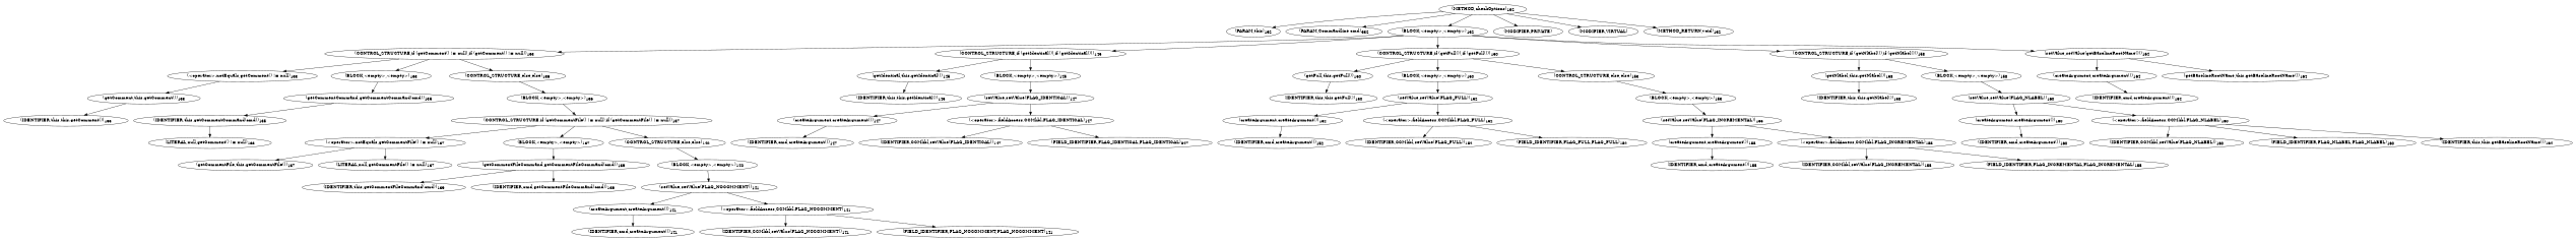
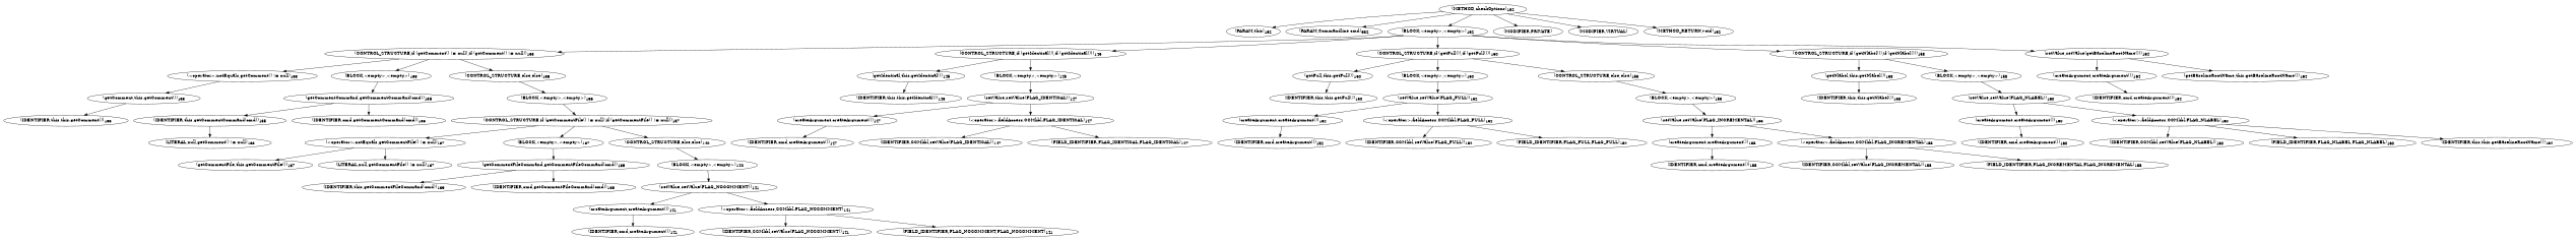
  digraph {
    n1 [label=<(METHOD,checkOptions)<SUB>132</SUB>>]
    n2 [label=<(PARAM,this)<SUB>132</SUB>>]
    n3 [label=<(PARAM,Commandline cmd)<SUB>332</SUB>>]
    n4 [label=<(BLOCK,&lt;empty&gt;,&lt;empty&gt;)<SUB>132</SUB>>]
    n5 [label=<(MODIFIER,PRIVATE)>]
    n6 [label=<(MODIFIER,VIRTUAL)>]
    n7 [label=<(METHOD_RETURN,void)<SUB>132</SUB>>]
    n8 [label=<(CONTROL_STRUCTURE,if (getComment() != null),if (getComment() != null))<SUB>133</SUB>>]
    n9 [label=<(CONTROL_STRUCTURE,if (getIdentical()),if (getIdentical()))<SUB>145</SUB>>]
    n10 [label=<(CONTROL_STRUCTURE,if (getFull()),if (getFull()))<SUB>150</SUB>>]
    n11 [label=<(CONTROL_STRUCTURE,if (getNlabel()),if (getNlabel()))<SUB>158</SUB>>]
    n12 [label=<(setValue,setValue(getBaselineRootName()))<SUB>164</SUB>>]
    n13 [label=<(&lt;operator&gt;.notEquals,getComment() != null)<SUB>133</SUB>>]
    n14 [label=<(BLOCK,&lt;empty&gt;,&lt;empty&gt;)<SUB>133</SUB>>]
    n15 [label=<(CONTROL_STRUCTURE,else,else)<SUB>136</SUB>>]
    n16 [label=<(getIdentical,this.getIdentical())<SUB>145</SUB>>]
    n17 [label=<(BLOCK,&lt;empty&gt;,&lt;empty&gt;)<SUB>145</SUB>>]
    n18 [label=<(getFull,this.getFull())<SUB>150</SUB>>]
    n19 [label=<(BLOCK,&lt;empty&gt;,&lt;empty&gt;)<SUB>150</SUB>>]
    n20 [label=<(CONTROL_STRUCTURE,else,else)<SUB>153</SUB>>]
    n21 [label=<(getNlabel,this.getNlabel())<SUB>158</SUB>>]
    n22 [label=<(BLOCK,&lt;empty&gt;,&lt;empty&gt;)<SUB>158</SUB>>]
    n23 [label=<(createArgument,createArgument())<SUB>164</SUB>>]
    n24 [label=<(getBaselineRootName,this.getBaselineRootName())<SUB>164</SUB>>]
    n25 [label=<(getComment,this.getComment())<SUB>133</SUB>>]
    n26 [label=<(getCommentCommand,getCommentCommand(cmd))<SUB>135</SUB>>]
    n27 [label=<(BLOCK,&lt;empty&gt;,&lt;empty&gt;)<SUB>136</SUB>>]
    n28 [label=<(IDENTIFIER,this,this.getComment())<SUB>133</SUB>>]
    n29 [label=<(LITERAL,null,getComment() != null)<SUB>133</SUB>>]
    n30 [label=<(IDENTIFIER,this,getCommentCommand(cmd))<SUB>135</SUB>>]
+   n31 [label=<(IDENTIFIER,cmd,getCommentCommand(cmd))<SUB>135</SUB>>]
    n32 [label=<(CONTROL_STRUCTURE,if (getCommentFile() != null),if (getCommentFile() != null))<SUB>137</SUB>>]
    n33 [label=<(&lt;operator&gt;.notEquals,getCommentFile() != null)<SUB>137</SUB>>]
    n34 [label=<(BLOCK,&lt;empty&gt;,&lt;empty&gt;)<SUB>137</SUB>>]
    n35 [label=<(CONTROL_STRUCTURE,else,else)<SUB>140</SUB>>]
    n36 [label=<(getCommentFile,this.getCommentFile())<SUB>137</SUB>>]
    n37 [label=<(LITERAL,null,getCommentFile() != null)<SUB>137</SUB>>]
    n38 [label=<(getCommentFileCommand,getCommentFileCommand(cmd))<SUB>139</SUB>>]
    n39 [label=<(BLOCK,&lt;empty&gt;,&lt;empty&gt;)<SUB>140</SUB>>]
    n40 [label=<(IDENTIFIER,this,getCommentFileCommand(cmd))<SUB>139</SUB>>]
    n41 [label=<(IDENTIFIER,cmd,getCommentFileCommand(cmd))<SUB>139</SUB>>]
    n42 [label=<(setValue,setValue(FLAG_NOCOMMENT))<SUB>141</SUB>>]
    n43 [label=<(createArgument,createArgument())<SUB>141</SUB>>]
    n44 [label=<(&lt;operator&gt;.fieldAccess,CCMkbl.FLAG_NOCOMMENT)<SUB>141</SUB>>]
    n45 [label=<(IDENTIFIER,cmd,createArgument())<SUB>141</SUB>>]
    n46 [label=<(IDENTIFIER,CCMkbl,setValue(FLAG_NOCOMMENT))<SUB>141</SUB>>]
    n47 [label=<(FIELD_IDENTIFIER,FLAG_NOCOMMENT,FLAG_NOCOMMENT)<SUB>141</SUB>>]
    n48 [label=<(IDENTIFIER,this,this.getIdentical())<SUB>145</SUB>>]
    n49 [label=<(setValue,setValue(FLAG_IDENTICAL))<SUB>147</SUB>>]
    n50 [label=<(createArgument,createArgument())<SUB>147</SUB>>]
    n51 [label=<(&lt;operator&gt;.fieldAccess,CCMkbl.FLAG_IDENTICAL)<SUB>147</SUB>>]
    n52 [label=<(IDENTIFIER,cmd,createArgument())<SUB>147</SUB>>]
    n53 [label=<(IDENTIFIER,CCMkbl,setValue(FLAG_IDENTICAL))<SUB>147</SUB>>]
-   n54 [label=<(FIELD_IDENTIFIER,FLAG_IDENTICAL,FLAG_IDENTICAL)<SUB>847</SUB>>]
+   n54 [label=<(FIELD_IDENTIFIER,FLAG_IDENTICAL,FLAG_IDENTICAL)<SUB>147</SUB>>]
    n55 [label=<(IDENTIFIER,this,this.getFull())<SUB>150</SUB>>]
    n56 [label=<(setValue,setValue(FLAG_FULL))<SUB>152</SUB>>]
    n57 [label=<(BLOCK,&lt;empty&gt;,&lt;empty&gt;)<SUB>153</SUB>>]
    n58 [label=<(createArgument,createArgument())<SUB>152</SUB>>]
    n59 [label=<(&lt;operator&gt;.fieldAccess,CCMkbl.FLAG_FULL)<SUB>152</SUB>>]
    n60 [label=<(IDENTIFIER,cmd,createArgument())<SUB>152</SUB>>]
    n61 [label=<(IDENTIFIER,CCMkbl,setValue(FLAG_FULL))<SUB>152</SUB>>]
    n62 [label=<(FIELD_IDENTIFIER,FLAG_FULL,FLAG_FULL)<SUB>152</SUB>>]
    n63 [label=<(setValue,setValue(FLAG_INCREMENTAL))<SUB>155</SUB>>]
    n64 [label=<(createArgument,createArgument())<SUB>155</SUB>>]
    n65 [label=<(&lt;operator&gt;.fieldAccess,CCMkbl.FLAG_INCREMENTAL)<SUB>155</SUB>>]
    n66 [label=<(IDENTIFIER,cmd,createArgument())<SUB>155</SUB>>]
    n67 [label=<(IDENTIFIER,CCMkbl,setValue(FLAG_INCREMENTAL))<SUB>155</SUB>>]
    n68 [label=<(FIELD_IDENTIFIER,FLAG_INCREMENTAL,FLAG_INCREMENTAL)<SUB>155</SUB>>]
    n69 [label=<(IDENTIFIER,this,this.getNlabel())<SUB>158</SUB>>]
    n70 [label=<(setValue,setValue(FLAG_NLABEL))<SUB>160</SUB>>]
    n71 [label=<(createArgument,createArgument())<SUB>160</SUB>>]
    n72 [label=<(&lt;operator&gt;.fieldAccess,CCMkbl.FLAG_NLABEL)<SUB>160</SUB>>]
    n73 [label=<(IDENTIFIER,cmd,createArgument())<SUB>160</SUB>>]
    n74 [label=<(IDENTIFIER,CCMkbl,setValue(FLAG_NLABEL))<SUB>160</SUB>>]
    n75 [label=<(FIELD_IDENTIFIER,FLAG_NLABEL,FLAG_NLABEL)<SUB>160</SUB>>]
    n76 [label=<(IDENTIFIER,this,this.getBaselineRootName())<SUB>164</SUB>>]
    n77 [label=<(IDENTIFIER,cmd,createArgument())<SUB>164</SUB>>]
    n1 -> n2
    n1 -> n3
    n1 -> n4
    n1 -> n5
    n1 -> n6
    n1 -> n7
    n4 -> n8
    n4 -> n9
    n4 -> n10
    n4 -> n11
    n4 -> n12
    n8 -> n13
    n8 -> n14
    n8 -> n15
    n9 -> n16
    n9 -> n17
    n10 -> n18
    n10 -> n19
    n10 -> n20
    n11 -> n21
    n11 -> n22
    n12 -> n23
    n12 -> n24
    n13 -> n25
    n14 -> n26
    n15 -> n27
    n16 -> n48
    n17 -> n49
    n18 -> n55
    n19 -> n56
    n20 -> n57
    n21 -> n69
    n22 -> n70
    n23 -> n77
    n25 -> n28
    n26 -> n30
+   n26 -> n31
    n27 -> n32
    n30 -> n29
    n32 -> n33
    n32 -> n34
    n32 -> n35
    n33 -> n36
    n33 -> n37
    n34 -> n38
    n35 -> n39
    n38 -> n40
    n38 -> n41
    n39 -> n42
    n42 -> n43
    n42 -> n44
    n43 -> n45
    n44 -> n46
    n44 -> n47
    n49 -> n50
    n49 -> n51
    n50 -> n52
    n51 -> n53
    n51 -> n54
    n56 -> n58
    n56 -> n59
    n57 -> n63
    n58 -> n60
    n59 -> n61
    n59 -> n62
    n63 -> n64
    n63 -> n65
    n64 -> n66
    n65 -> n67
    n65 -> n68
    n70 -> n71
    n70 -> n72
    n71 -> n73
    n72 -> n74
    n72 -> n75
    n72 -> n76
  }
